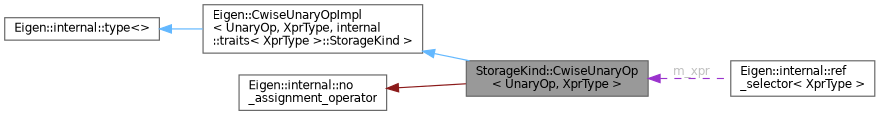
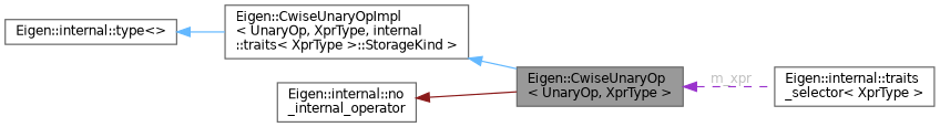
  digraph {
    rankdir=LR
    node [color=gray40 fillcolor=white fontname=Helvetica fontsize=10 shape=box style=filled]
    edge [color=steelblue1 dir=back fontname=Helvetica fontsize=10 labelfontname=Helvetica labelfontsize=10 style=solid]
-   n1 [fillcolor=grey60 fontcolor=black height=0.2 label="StorageKind::CwiseUnaryOp\l\< UnaryOp, XprType \>" width=0.4]
-   n2 [height=0.2 label="Eigen::internal::ref\l_selector\< XprType \>" width=0.4]
+   n1 [fillcolor=grey60 fontcolor=black height=0.2 label="Eigen::CwiseUnaryOp\l\< UnaryOp, XprType \>" width=0.4]
+   n2 [height=0.2 label="Eigen::internal::traits\l_selector\< XprType \>" width=0.4]
    n3 [height=0.2 label="Eigen::CwiseUnaryOpImpl\l\< UnaryOp, XprType, internal\l::traits\< XprType \>::StorageKind \>" width=0.4]
    n4 [height=0.2 label="Eigen::internal::type\<\>" width=0.4]
-   n5 [height=0.2 label="Eigen::internal::no\l_assignment_operator" width=0.4]
+   n5 [height=0.2 label="Eigen::internal::no\l_internal_operator" width=0.4]
    n1 -> n2 [color=darkorchid3 fontcolor=grey label=" m_xpr" style=dashed]
    n3 -> n1
    n4 -> n3
    n5 -> n1 [color=firebrick4]
  }
